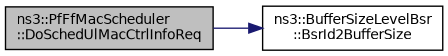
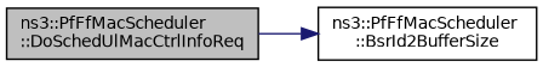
  digraph {
    rankdir=LR
    node [color=black fontname=Helvetica fontsize=10 shape=record style=filled]
    n1 [fillcolor=grey75 fontcolor=black height=0.2 label="ns3::PfFfMacScheduler\l::DoSchedUlMacCtrlInfoReq" width=0.4]
-   n2 [fillcolor=white height=0.2 label="ns3::BufferSizeLevelBsr\l::BsrId2BufferSize" width=0.4]
+   n2 [fillcolor=white height=0.2 label="ns3::PfFfMacScheduler\l::BsrId2BufferSize" width=0.4]
    n1 -> n2 [color=midnightblue fontname=Helvetica fontsize=10 labelfontname=Helvetica labelfontsize=10 style=solid]
  }
